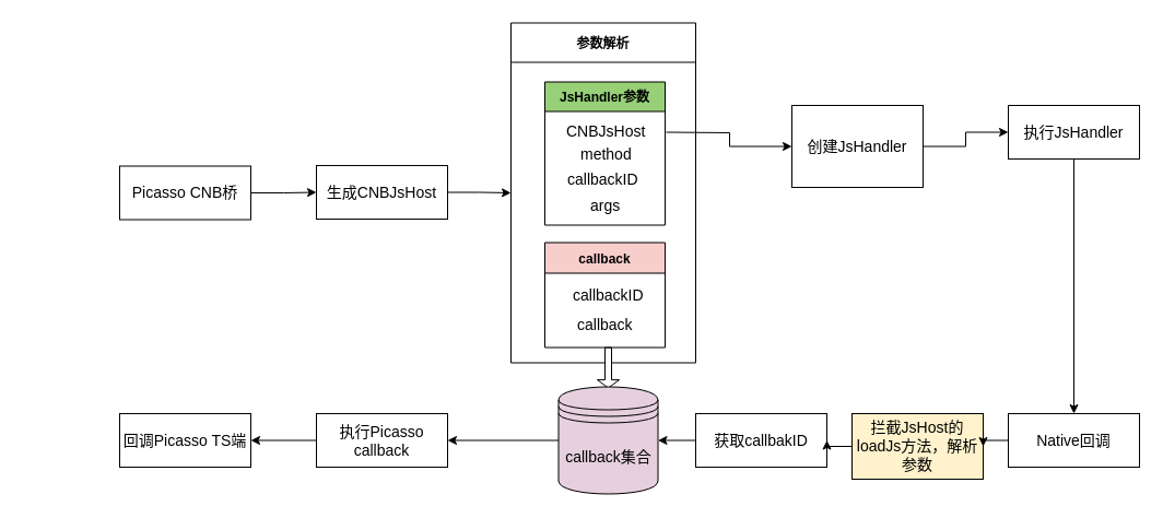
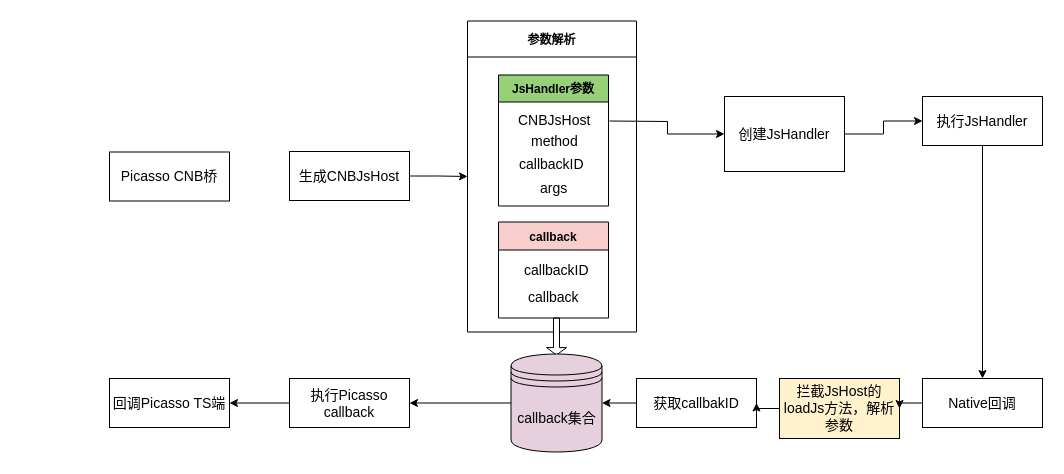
  <mxCell id="0" />
  <mxCell id="1" parent="0" />
  <mxCell id="2" value="" style="group" parent="1" vertex="1" connectable="0"><mxGeometry x="20" y="20.5" width="1022" height="431" as="geometry" /></mxCell>
- <mxCell id="3" style="edgeStyle=orthogonalEdgeStyle;rounded=0;orthogonalLoop=1;jettySize=auto;html=1;exitX=1;exitY=0.5;exitDx=0;exitDy=0;entryX=0;entryY=0.5;entryDx=0;entryDy=0;" edge="1" parent="2" source="4" target="5"><mxGeometry relative="1" as="geometry" /></mxCell>
  <mxCell id="4" value="&lt;font style=&quot;font-size: 14px&quot;&gt;Picasso CNB桥&lt;/font&gt;" style="rounded=0;whiteSpace=wrap;html=1;" parent="2" vertex="1"><mxGeometry x="89" y="131" width="120" height="49" as="geometry" /></mxCell>
  <mxCell id="5" value="&lt;span style=&quot;font-size: 14px&quot;&gt;生成CNBJsHost&lt;/span&gt;" style="rounded=0;whiteSpace=wrap;html=1;" parent="2" vertex="1"><mxGeometry x="269" y="130.5" width="120" height="49" as="geometry" /></mxCell>
  <mxCell id="6" value="参数解析" style="swimlane;startSize=36;" parent="2" vertex="1"><mxGeometry x="447" width="169" height="311" as="geometry" /></mxCell>
  <mxCell id="7" value="JsHandler参数" style="swimlane;fillColor=#97D077;startSize=27;" parent="6" vertex="1"><mxGeometry x="31" y="54" width="110" height="131" as="geometry" /></mxCell>
  <mxCell id="8" value="&lt;span style=&quot;font-size: 14px&quot;&gt;method&lt;/span&gt;" style="text;html=1;resizable=0;points=[];autosize=1;align=left;verticalAlign=top;spacingTop=-4;" parent="7" vertex="1"><mxGeometry x="31" y="55.5" width="66" height="22" as="geometry" /></mxCell>
  <mxCell id="9" value="&lt;span style=&quot;font-size: 14px&quot;&gt;callbackID&lt;/span&gt;" style="text;html=1;resizable=0;points=[];autosize=1;align=left;verticalAlign=top;spacingTop=-4;" parent="7" vertex="1"><mxGeometry x="19" y="78.5" width="77" height="22" as="geometry" /></mxCell>
  <mxCell id="10" value="&lt;span style=&quot;font-size: 14px&quot;&gt;args&lt;/span&gt;" style="text;html=1;resizable=0;points=[];autosize=1;align=left;verticalAlign=top;spacingTop=-4;" parent="7" vertex="1"><mxGeometry x="40" y="102" width="44" height="22" as="geometry" /></mxCell>
  <mxCell id="11" value="&lt;span style=&quot;font-size: 14px&quot;&gt;callbackID&lt;/span&gt;" style="text;html=1;resizable=0;points=[];autosize=1;align=left;verticalAlign=top;spacingTop=-4;" parent="6" vertex="1"><mxGeometry x="54.5" y="238.5" width="77" height="22" as="geometry" /></mxCell>
  <mxCell id="12" value="&lt;span style=&quot;font-size: 14px&quot;&gt;callback&lt;/span&gt;" style="text;html=1;resizable=0;points=[];autosize=1;align=left;verticalAlign=top;spacingTop=-4;" parent="6" vertex="1"><mxGeometry x="59" y="265" width="66" height="22" as="geometry" /></mxCell>
  <mxCell id="13" value="" style="shape=singleArrow;direction=south;whiteSpace=wrap;html=1;" parent="6" vertex="1"><mxGeometry x="79" y="297" width="20" height="37" as="geometry" /></mxCell>
  <mxCell id="14" style="edgeStyle=orthogonalEdgeStyle;rounded=0;orthogonalLoop=1;jettySize=auto;html=1;exitX=1;exitY=0.5;exitDx=0;exitDy=0;entryX=0;entryY=0.5;entryDx=0;entryDy=0;" parent="2" source="5" target="6" edge="1"><mxGeometry relative="1" as="geometry" /></mxCell>
  <mxCell id="15" style="edgeStyle=orthogonalEdgeStyle;rounded=0;orthogonalLoop=1;jettySize=auto;html=1;entryX=0;entryY=0.5;entryDx=0;entryDy=0;" parent="2" target="18" edge="1"><mxGeometry relative="1" as="geometry"><mxPoint x="589" y="100" as="sourcePoint" /></mxGeometry></mxCell>
  <mxCell id="16" value="&lt;font style=&quot;font-size: 14px&quot;&gt;CNBJsHost&lt;/font&gt;" style="text;html=1;resizable=0;points=[];autosize=1;align=left;verticalAlign=top;spacingTop=-4;" parent="2" vertex="1"><mxGeometry x="496" y="88.5" width="88" height="22" as="geometry" /></mxCell>
  <mxCell id="17" value="callback" style="swimlane;fillColor=#F8CECC;startSize=28;" parent="2" vertex="1"><mxGeometry x="478" y="201" width="110" height="96" as="geometry" /></mxCell>
  <mxCell id="18" value="&lt;span style=&quot;font-size: 14px&quot;&gt;创建JsHandler&lt;/span&gt;" style="rounded=0;whiteSpace=wrap;html=1;" parent="2" vertex="1"><mxGeometry x="704" y="75.5" width="120" height="75" as="geometry" /></mxCell>
  <mxCell id="19" value="&lt;span style=&quot;font-size: 14px&quot;&gt;执行JsHandler&lt;/span&gt;" style="rounded=0;whiteSpace=wrap;html=1;" parent="2" vertex="1"><mxGeometry x="902" y="75.5" width="120" height="49" as="geometry" /></mxCell>
  <mxCell id="20" style="edgeStyle=orthogonalEdgeStyle;rounded=0;orthogonalLoop=1;jettySize=auto;html=1;exitX=1;exitY=0.5;exitDx=0;exitDy=0;entryX=0;entryY=0.5;entryDx=0;entryDy=0;" parent="2" source="18" target="19" edge="1"><mxGeometry relative="1" as="geometry" /></mxCell>
  <mxCell id="21" value="&lt;span style=&quot;font-size: 14px&quot;&gt;Native回调&lt;/span&gt;" style="rounded=0;whiteSpace=wrap;html=1;" parent="2" vertex="1"><mxGeometry x="902" y="357.5" width="120" height="49" as="geometry" /></mxCell>
  <mxCell id="22" style="edgeStyle=orthogonalEdgeStyle;rounded=0;orthogonalLoop=1;jettySize=auto;html=1;exitX=0.5;exitY=1;exitDx=0;exitDy=0;entryX=0.5;entryY=0;entryDx=0;entryDy=0;" parent="2" source="19" target="21" edge="1"><mxGeometry relative="1" as="geometry" /></mxCell>
  <mxCell id="23" value="&lt;font style=&quot;font-size: 14px&quot;&gt;callback集合&lt;/font&gt;" style="shape=datastore;whiteSpace=wrap;html=1;fillColor=#E6D0DE;" parent="2" vertex="1"><mxGeometry x="490.5" y="333" width="91" height="98" as="geometry" /></mxCell>
  <mxCell id="24" value="&lt;span style=&quot;font-size: 14px&quot;&gt;执行Picasso callback&lt;/span&gt;" style="rounded=0;whiteSpace=wrap;html=1;" parent="2" vertex="1"><mxGeometry x="269" y="357.5" width="120" height="49" as="geometry" /></mxCell>
  <mxCell id="25" style="edgeStyle=orthogonalEdgeStyle;rounded=0;orthogonalLoop=1;jettySize=auto;html=1;exitX=0;exitY=0.5;exitDx=0;exitDy=0;entryX=1;entryY=0.5;entryDx=0;entryDy=0;" parent="2" source="23" target="24" edge="1"><mxGeometry relative="1" as="geometry" /></mxCell>
  <mxCell id="26" value="&lt;span style=&quot;font-size: 14px&quot;&gt;回调Picasso TS端&lt;/span&gt;" style="rounded=0;whiteSpace=wrap;html=1;" parent="2" vertex="1"><mxGeometry x="89" y="357.5" width="120" height="49" as="geometry" /></mxCell>
  <mxCell id="27" style="edgeStyle=orthogonalEdgeStyle;rounded=0;orthogonalLoop=1;jettySize=auto;html=1;exitX=0;exitY=0.5;exitDx=0;exitDy=0;entryX=1;entryY=0.5;entryDx=0;entryDy=0;" parent="2" source="24" target="26" edge="1"><mxGeometry relative="1" as="geometry" /></mxCell>
  <mxCell id="28" value="&lt;span style=&quot;font-size: 14px&quot;&gt;拦截JsHost的&lt;br&gt;loadJs方法，解析参数&lt;br&gt;&lt;/span&gt;" style="rounded=0;whiteSpace=wrap;html=1;fillColor=#FFF2CC;" parent="2" vertex="1"><mxGeometry x="759" y="357.5" width="120" height="60" as="geometry" /></mxCell>
  <mxCell id="29" style="edgeStyle=orthogonalEdgeStyle;rounded=0;orthogonalLoop=1;jettySize=auto;html=1;exitX=0;exitY=0.5;exitDx=0;exitDy=0;entryX=1;entryY=0.5;entryDx=0;entryDy=0;" parent="2" source="21" target="28" edge="1"><mxGeometry relative="1" as="geometry" /></mxCell>
  <mxCell id="30" style="edgeStyle=orthogonalEdgeStyle;rounded=0;orthogonalLoop=1;jettySize=auto;html=1;exitX=0;exitY=0.5;exitDx=0;exitDy=0;entryX=1;entryY=0.5;entryDx=0;entryDy=0;" parent="2" source="31" target="23" edge="1"><mxGeometry relative="1" as="geometry" /></mxCell>
  <mxCell id="31" value="&lt;span style=&quot;font-size: 14px&quot;&gt;获取callbakID&lt;/span&gt;" style="rounded=0;whiteSpace=wrap;html=1;" parent="2" vertex="1"><mxGeometry x="616" y="357.5" width="120" height="49" as="geometry" /></mxCell>
  <mxCell id="32" style="edgeStyle=orthogonalEdgeStyle;rounded=0;orthogonalLoop=1;jettySize=auto;html=1;exitX=0;exitY=0.5;exitDx=0;exitDy=0;entryX=1;entryY=0.5;entryDx=0;entryDy=0;" parent="2" source="28" target="31" edge="1"><mxGeometry relative="1" as="geometry" /></mxCell>
